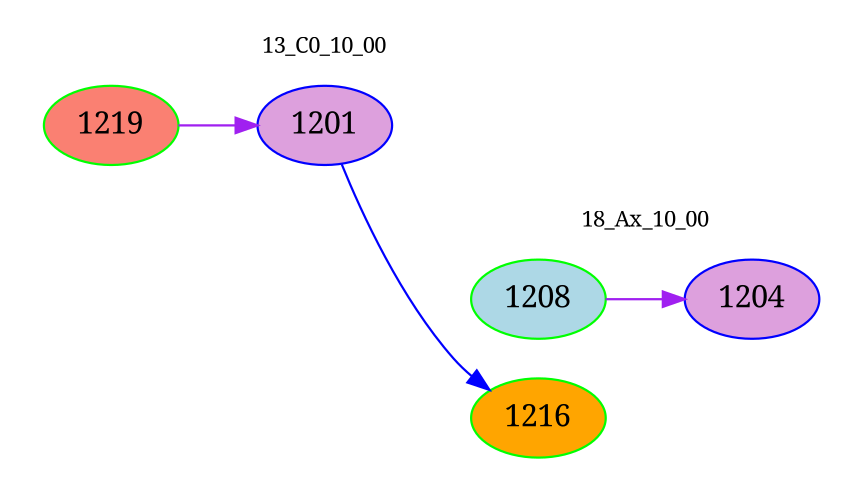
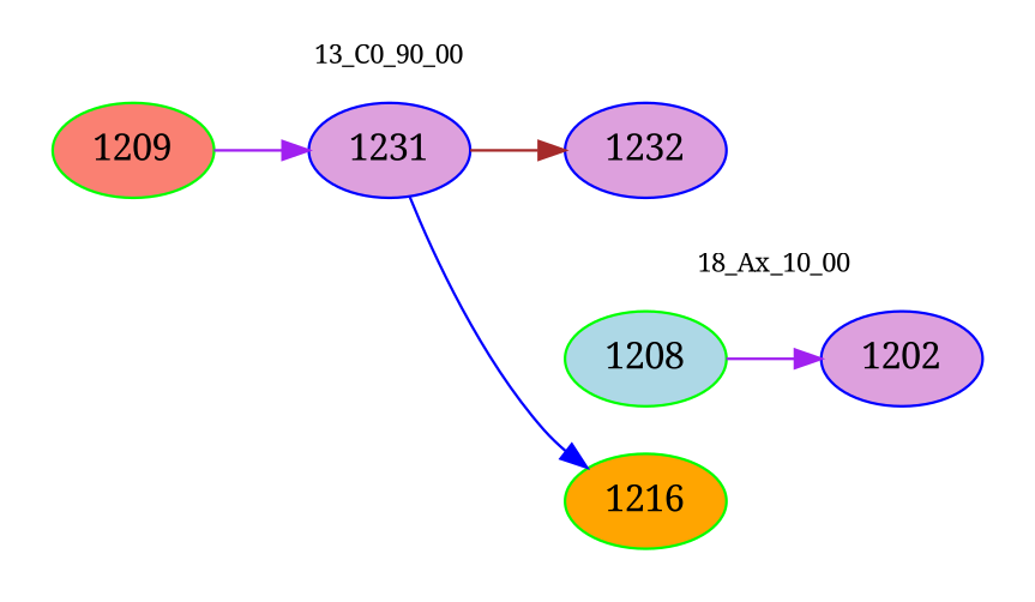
  digraph {
    fontname="Noto Serif"
    rankdir=LR
    node [color=green fillcolor=plum fontname="Noto Serif" style=filled]
    edge [color=purple fontname="Noto Serif"]
    n1 [fillcolor=lightblue label=1208]
-   n2 [color=blue label=1204]
+   n2 [color=blue label=1202]
    n3 [fillcolor=orange label=1216]
-   n4 [fillcolor=salmon label=1219]
-   n5 [color=blue label=1201]
+   n4 [fillcolor=salmon label=1209]
+   n5 [color=blue label=1231]
+   n6 [color=blue label=1232]
    subgraph cluster_1 {
      color=white
      fontsize=10
      label="18_Ax_10_00"
      n1
      n2
      n3
    }
    subgraph cluster_2 {
      color=white
      fontsize=10
-     label="13_C0_10_00"
+     label="13_C0_90_00"
      n4
      n5
+     n6
    }
    n1 -> n2
    n4 -> n5
    n5 -> n3 [color=blue]
+   n5 -> n6 [color=brown]
  }
